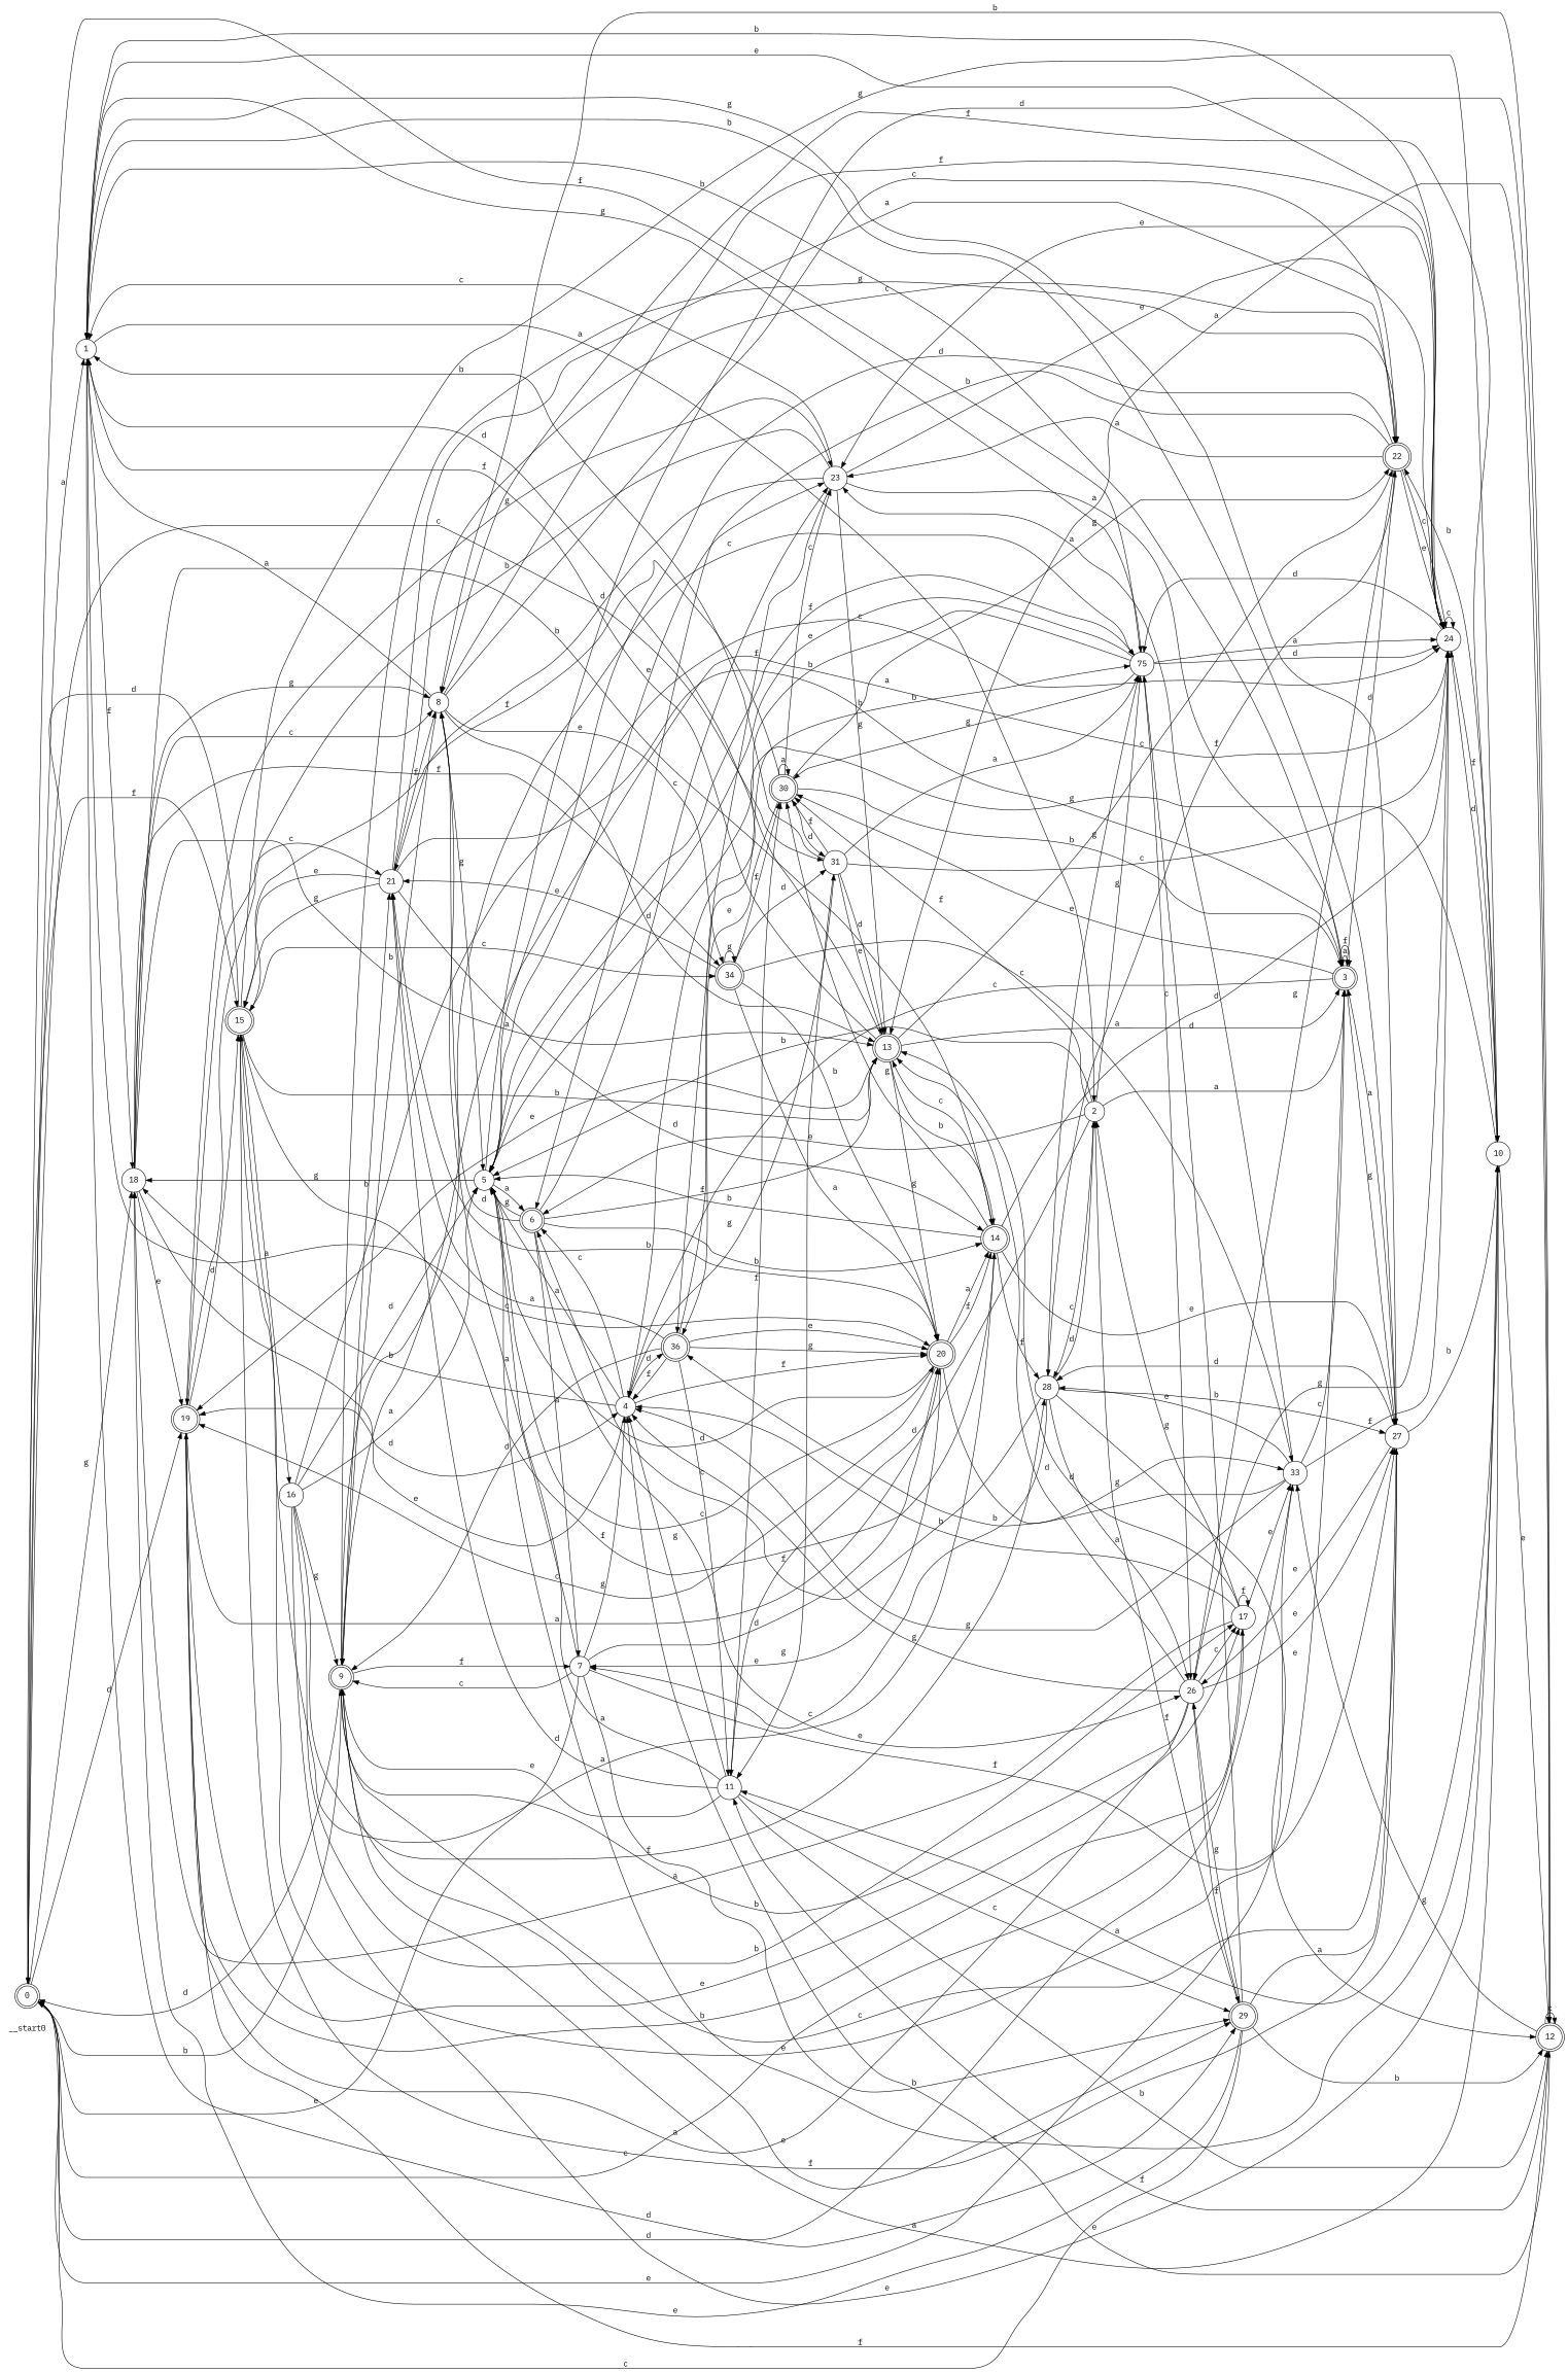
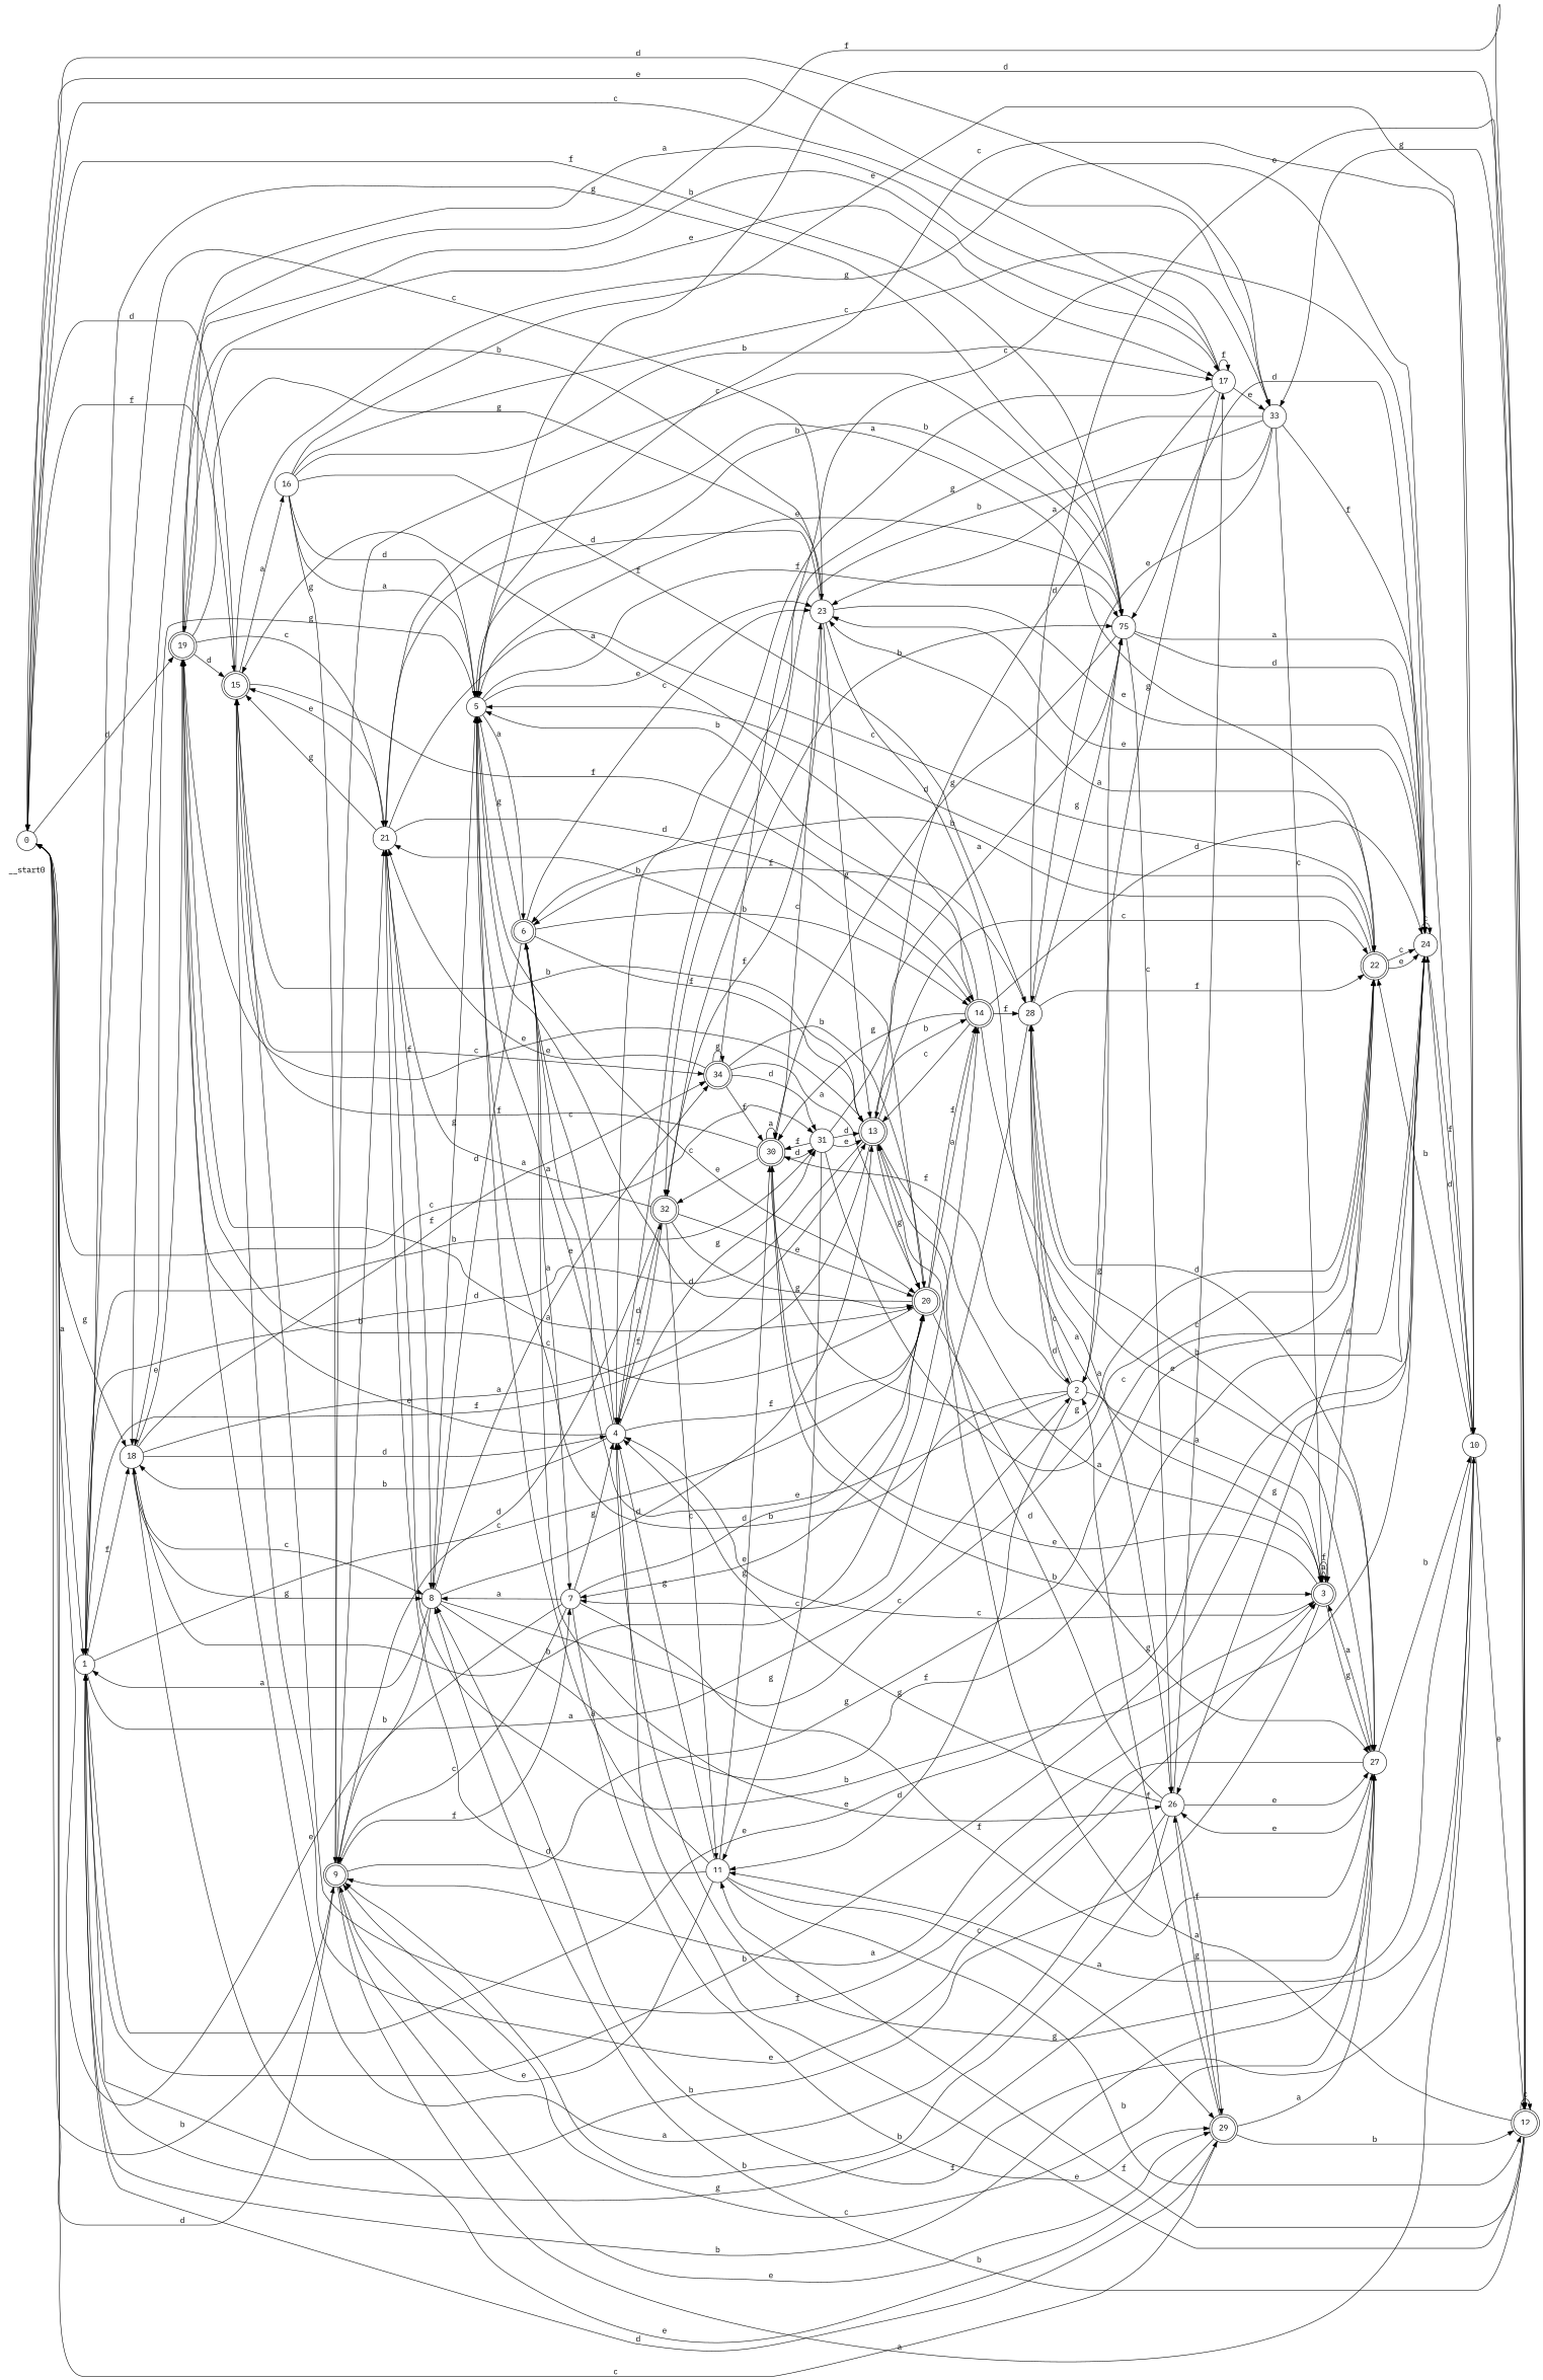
  digraph {
    fontname="IBM Plex Mono"
    rankdir=LR
    node [fontname="IBM Plex Mono" shape=circle color=black fillcolor=white style=filled]
    edge [fontname="IBM Plex Mono"]
    __start0 [shape=none color="" fillcolor="" style=""]
-   n2 [label=0 shape=doublecircle]
+   n2 [label=0]
    n3 [label=1]
    n4 [label=9 shape=doublecircle style="rounded,filled"]
    n5 [label=15 shape=doublecircle style="rounded,filled"]
    n6 [label=18]
    n7 [label=19 shape=doublecircle style="rounded,filled"]
    n8 [label=31]
    n9 [label=33]
    n10 [label=2]
    n11 [label=20 shape=doublecircle style="rounded,filled"]
    n12 [label=24]
    n13 [label=75]
    n14 [label=27]
    n15 [label=29 shape=doublecircle style="rounded,filled"]
    n16 [label=22 shape=doublecircle style="rounded,filled"]
    n17 [label=7]
    n18 [label=10]
    n19 [label=21]
    n20 [label=3 shape=doublecircle style="rounded,filled"]
    n21 [label=13 shape=doublecircle style="rounded,filled"]
    n22 [label=14 shape=doublecircle style="rounded,filled"]
    n23 [label=34 shape=doublecircle style="rounded,filled"]
    n24 [label=16]
    n25 [label=4]
    n26 [label=8]
    n27 [label=12 shape=doublecircle style="rounded,filled"]
    n28 [label=23]
    n29 [label=17]
    n30 [label=11]
    n31 [label=30 shape=doublecircle style="rounded,filled"]
    n32 [label=28]
-   n33 [label=36 shape=doublecircle style="rounded,filled"]
+   n33 [label=32 shape=doublecircle style="rounded,filled"]
    n34 [label=5]
    n35 [label=6 shape=doublecircle style="rounded,filled"]
    n36 [label=26]
    n2 -> n3 [label=a]
    n2 -> n4 [label=b]
    n2 -> n5 [label=f]
    n2 -> n6 [label=g]
    n2 -> n7 [label=d]
    n2 -> n8 [label=c]
    n2 -> n9 [label=e]
    n3 -> n6 [label=f]
    n3 -> n10 [label=a]
    n3 -> n11 [label=c]
    n3 -> n12 [label=e]
    n3 -> n13 [label=g]
    n3 -> n14 [label=b]
    n3 -> n15 [label=d]
    n4 -> n2 [label=d]
    n4 -> n13 [label=c]
    n4 -> n15 [label=e]
    n4 -> n16 [label=g]
    n4 -> n17 [label=f]
    n4 -> n18 [label=a]
    n4 -> n19 [label=b]
    n5 -> n2 [label=d]
    n5 -> n18 [label=g]
    n5 -> n20 [label=e]
    n5 -> n21 [label=b]
    n5 -> n22 [label=f]
    n5 -> n23 [label=c]
    n5 -> n24 [label=a]
    n6 -> n7 [label=e]
    n6 -> n21 [label=a]
    n6 -> n22 [label=b]
    n6 -> n23 [label=f]
    n6 -> n25 [label=d]
    n6 -> n26 [label=c]
    n6 -> n26 [label=g]
    n7 -> n5 [label=d]
    n7 -> n11 [label=a]
    n7 -> n19 [label=c]
    n7 -> n27 [label=f]
    n7 -> n28 [label=g]
    n7 -> n29 [label=b]
    n7 -> n29 [label=e]
    n8 -> n3 [label=b]
    n8 -> n12 [label=c]
    n8 -> n13 [label=a]
    n8 -> n21 [label=d]
    n8 -> n21 [label=e]
    n8 -> n30 [label=g]
    n8 -> n31 [label=f]
    n9 -> n2 [label=d]
    n9 -> n12 [label=f]
    n9 -> n20 [label=c]
    n9 -> n25 [label=g]
    n9 -> n28 [label=a]
    n9 -> n32 [label=e]
    n9 -> n33 [label=b]
    n10 -> n13 [label=g]
    n10 -> n20 [label=a]
    n10 -> n30 [label=d]
    n10 -> n31 [label=f]
    n10 -> n32 [label=c]
    n10 -> n34 [label=b]
    n10 -> n35 [label=e]
    n11 -> n7 [label=c]
-   n11 -> n9 [label=g]
+   n11 -> n14 [label=g]
    n11 -> n17 [label=e]
    n11 -> n19 [label=b]
    n11 -> n22 [label=a]
    n11 -> n22 [label=f]
    n11 -> n34 [label=d]
    n12 -> n3 [label=b]
    n12 -> n4 [label=a]
    n12 -> n12 [label=c]
    n12 -> n13 [label=d]
    n12 -> n18 [label=f]
    n12 -> n28 [label=e]
-   n12 -> n36 [label=g]
    n13 -> n2 [label=f]
    n13 -> n12 [label=a]
    n13 -> n12 [label=d]
    n13 -> n31 [label=g]
    n13 -> n34 [label=b]
    n13 -> n34 [label=e]
    n13 -> n36 [label=c]
    n14 -> n3 [label=g]
    n14 -> n4 [label=c]
    n14 -> n5 [label=f]
    n14 -> n18 [label=b]
    n14 -> n20 [label=a]
    n14 -> n32 [label=d]
    n14 -> n36 [label=e]
    n15 -> n2 [label=c]
    n15 -> n6 [label=e]
    n15 -> n10 [label=f]
-   n15 -> n13 [label=d]
    n15 -> n14 [label=a]
    n15 -> n27 [label=b]
    n15 -> n36 [label=g]
    n16 -> n12 [label=c]
    n16 -> n12 [label=e]
    n16 -> n28 [label=a]
-   n16 -> n32 [label=f]
+   n32 -> n16 [label=f]
    n16 -> n34 [label=d]
    n16 -> n35 [label=b]
    n16 -> n36 [label=g]
    n17 -> n2 [label=e]
    n17 -> n4 [label=c]
    n17 -> n11 [label=d]
    n17 -> n14 [label=f]
    n17 -> n15 [label=b]
    n17 -> n25 [label=g]
    n17 -> n26 [label=a]
    n18 -> n12 [label=d]
    n18 -> n16 [label=b]
    n18 -> n25 [label=g]
    n18 -> n26 [label=f]
    n18 -> n27 [label=e]
    n18 -> n30 [label=a]
    n18 -> n34 [label=c]
    n19 -> n5 [label=e]
    n19 -> n5 [label=g]
    n19 -> n16 [label=a]
    n19 -> n16 [label=c]
    n19 -> n20 [label=b]
    n19 -> n22 [label=d]
    n19 -> n26 [label=f]
    n20 -> n3 [label=b]
    n20 -> n14 [label=g]
    n20 -> n16 [label=d]
    n20 -> n20 [label=a]
    n20 -> n20 [label=f]
    n20 -> n25 [label=c]
    n20 -> n31 [label=e]
    n21 -> n3 [label=d]
    n21 -> n3 [label=f]
    n21 -> n7 [label=e]
    n21 -> n11 [label=g]
    n21 -> n16 [label=c]
    n21 -> n20 [label=a]
    n21 -> n22 [label=b]
    n22 -> n5 [label=a]
    n22 -> n12 [label=d]
    n22 -> n14 [label=e]
    n22 -> n21 [label=c]
    n22 -> n31 [label=g]
    n22 -> n32 [label=f]
    n22 -> n34 [label=b]
    n23 -> n8 [label=d]
    n23 -> n9 [label=c]
    n23 -> n11 [label=a]
    n23 -> n11 [label=b]
    n23 -> n19 [label=e]
    n23 -> n23 [label=g]
    n23 -> n31 [label=f]
    n24 -> n4 [label=g]
    n24 -> n12 [label=c]
    n24 -> n18 [label=e]
    n24 -> n29 [label=b]
    n24 -> n32 [label=f]
    n24 -> n34 [label=a]
    n24 -> n34 [label=d]
    n25 -> n6 [label=b]
    n25 -> n7 [label=e]
    n25 -> n8 [label=g]
    n25 -> n11 [label=f]
    n25 -> n33 [label=d]
    n25 -> n34 [label=a]
    n25 -> n35 [label=c]
    n26 -> n3 [label=a]
    n26 -> n4 [label=b]
    n26 -> n12 [label=f]
    n26 -> n16 [label=c]
    n26 -> n21 [label=d]
    n26 -> n23 [label=e]
    n26 -> n34 [label=g]
    n27 -> n9 [label=g]
    n27 -> n21 [label=a]
    n27 -> n25 [label=e]
    n27 -> n26 [label=b]
    n27 -> n27 [label=c]
    n27 -> n30 [label=f]
    n28 -> n3 [label=c]
    n28 -> n7 [label=b]
    n28 -> n12 [label=e]
    n28 -> n19 [label=d]
    n28 -> n20 [label=a]
    n28 -> n21 [label=g]
    n28 -> n33 [label=f]
    n29 -> n2 [label=c]
    n29 -> n6 [label=a]
    n29 -> n9 [label=e]
    n29 -> n10 [label=g]
    n29 -> n21 [label=d]
    n29 -> n25 [label=b]
    n29 -> n29 [label=f]
    n30 -> n4 [label=e]
    n30 -> n15 [label=c]
    n30 -> n19 [label=d]
    n30 -> n25 [label=g]
    n30 -> n27 [label=b]
-   n30 -> n31 [label=f]
+   n30 -> n31 [label=g]
    n30 -> n34 [label=a]
    n31 -> n5 [label=f]
    n31 -> n8 [label=d]
    n31 -> n16 [label=g]
    n31 -> n20 [label=b]
    n31 -> n28 [label=c]
    n31 -> n31 [label=a]
    n31 -> n33 [label=e]
    n32 -> n10 [label=d]
    n32 -> n13 [label=g]
    n32 -> n14 [label=b]
    n32 -> n17 [label=c]
    n32 -> n27 [label=e]
    n32 -> n35 [label=f]
    n32 -> n36 [label=a]
    n33 -> n4 [label=d]
    n33 -> n11 [label=e]
    n33 -> n11 [label=g]
    n33 -> n13 [label=b]
    n33 -> n19 [label=a]
    n33 -> n25 [label=f]
    n33 -> n30 [label=c]
    n34 -> n6 [label=g]
    n34 -> n11 [label=c]
    n34 -> n13 [label=f]
    n34 -> n27 [label=d]
    n34 -> n28 [label=e]
    n34 -> n35 [label=a]
    n35 -> n17 [label=a]
    n35 -> n21 [label=f]
    n35 -> n22 [label=b]
    n35 -> n26 [label=d]
    n35 -> n28 [label=c]
    n35 -> n34 [label=g]
    n35 -> n36 [label=e]
    n36 -> n4 [label=b]
    n36 -> n7 [label=a]
    n36 -> n14 [label=e]
    n36 -> n15 [label=f]
    n36 -> n21 [label=d]
    n36 -> n25 [label=g]
    n36 -> n29 [label=c]
  }
